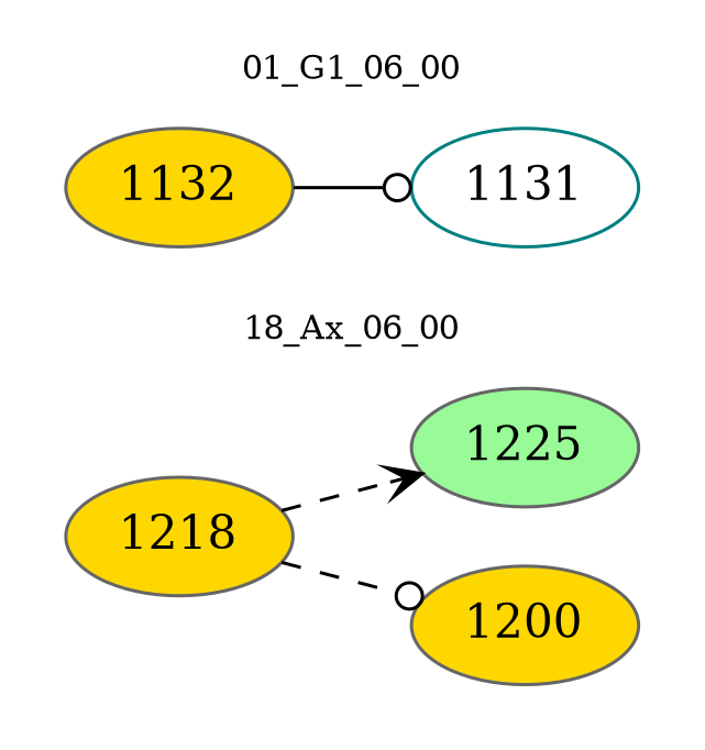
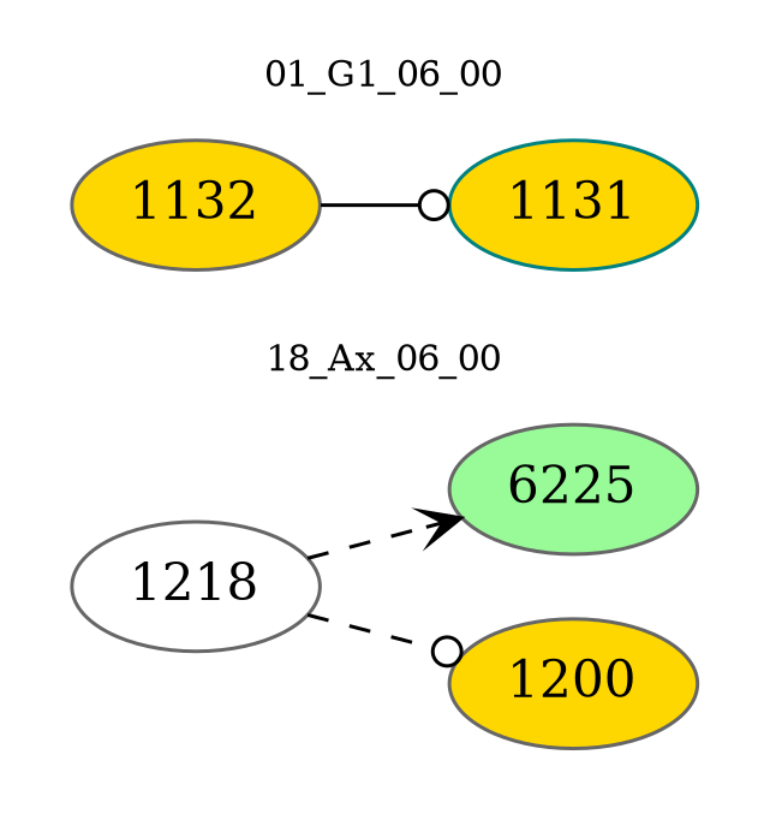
  digraph {
    rankdir=LR
    node [color=gray40 fillcolor=white style=filled]
    edge [arrowhead=odot color=black style=dashed]
-   n1 [fillcolor=gold label=1218]
+   n1 [label=1218]
    n2 [fillcolor=gold label=1200]
-   n3 [fillcolor=palegreen label=1225]
+   n3 [fillcolor=palegreen label=6225]
    n4 [fillcolor=gold label=1132]
-   n5 [color=teal label=1131]
+   n5 [color=teal fillcolor=gold label=1131]
    subgraph cluster_1 {
      color=white
      fontsize=10
      label="18_Ax_06_00"
      n1
      n2
      n3
    }
    subgraph cluster_2 {
      color=white
      fontsize=10
      label="01_G1_06_00"
      n4
      n5
    }
    n1 -> n2
    n1 -> n3 [arrowhead=vee]
    n4 -> n5 [style=solid]
  }
